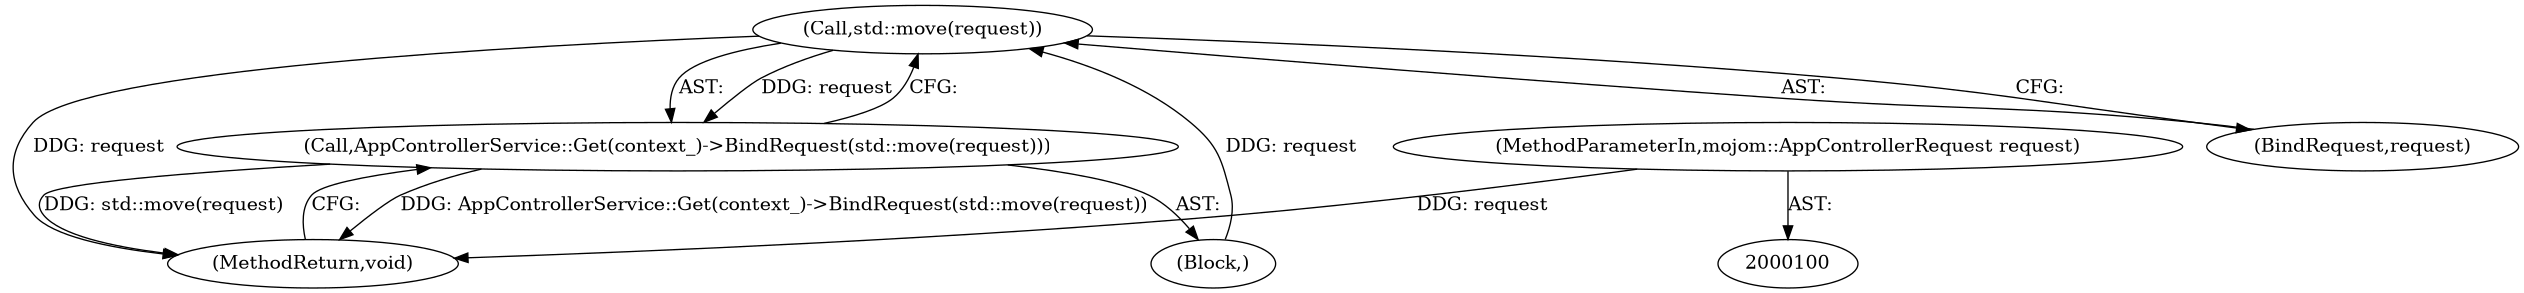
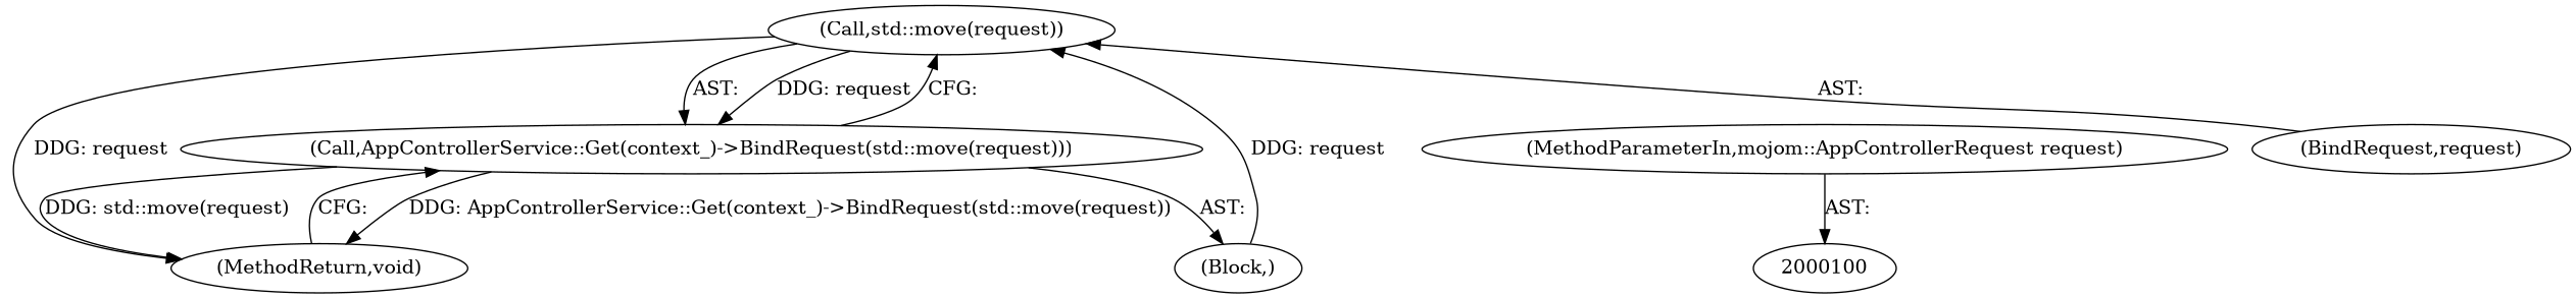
  digraph {
    fontname="DejaVu Serif"
    node [fontname="DejaVu Serif"]
    edge [fontname="DejaVu Serif"]
    n1 [label="(Call,std::move(request))"]
    n2 [label="(Call,AppControllerService::Get(context_)->BindRequest(std::move(request)))"]
    n3 [label="(BindRequest,request)"]
    n4 [label="(MethodReturn,void)"]
    n5 [label="(Block,)"]
    n6 [label="(MethodParameterIn,mojom::AppControllerRequest request)"]
    n7 [label=2000100]
    n1 -> n2 [label="AST: "]
    n1 -> n2 [label="DDG: request"]
-   n1 -> n3 [label="CFG: "]
    n1 -> n4 [label="DDG: request"]
    n2 -> n1 [label="CFG: "]
    n2 -> n4 [label="DDG: AppControllerService::Get(context_)->BindRequest(std::move(request))"]
    n2 -> n4 [label="DDG: std::move(request)"]
    n2 -> n5 [label="AST: "]
    n3 -> n1 [label="AST: "]
    n4 -> n2 [label="CFG: "]
    n5 -> n1 [label="DDG: request"]
-   n6 -> n4 [label="DDG: request"]
    n6 -> n7 [label="AST: "]
  }
